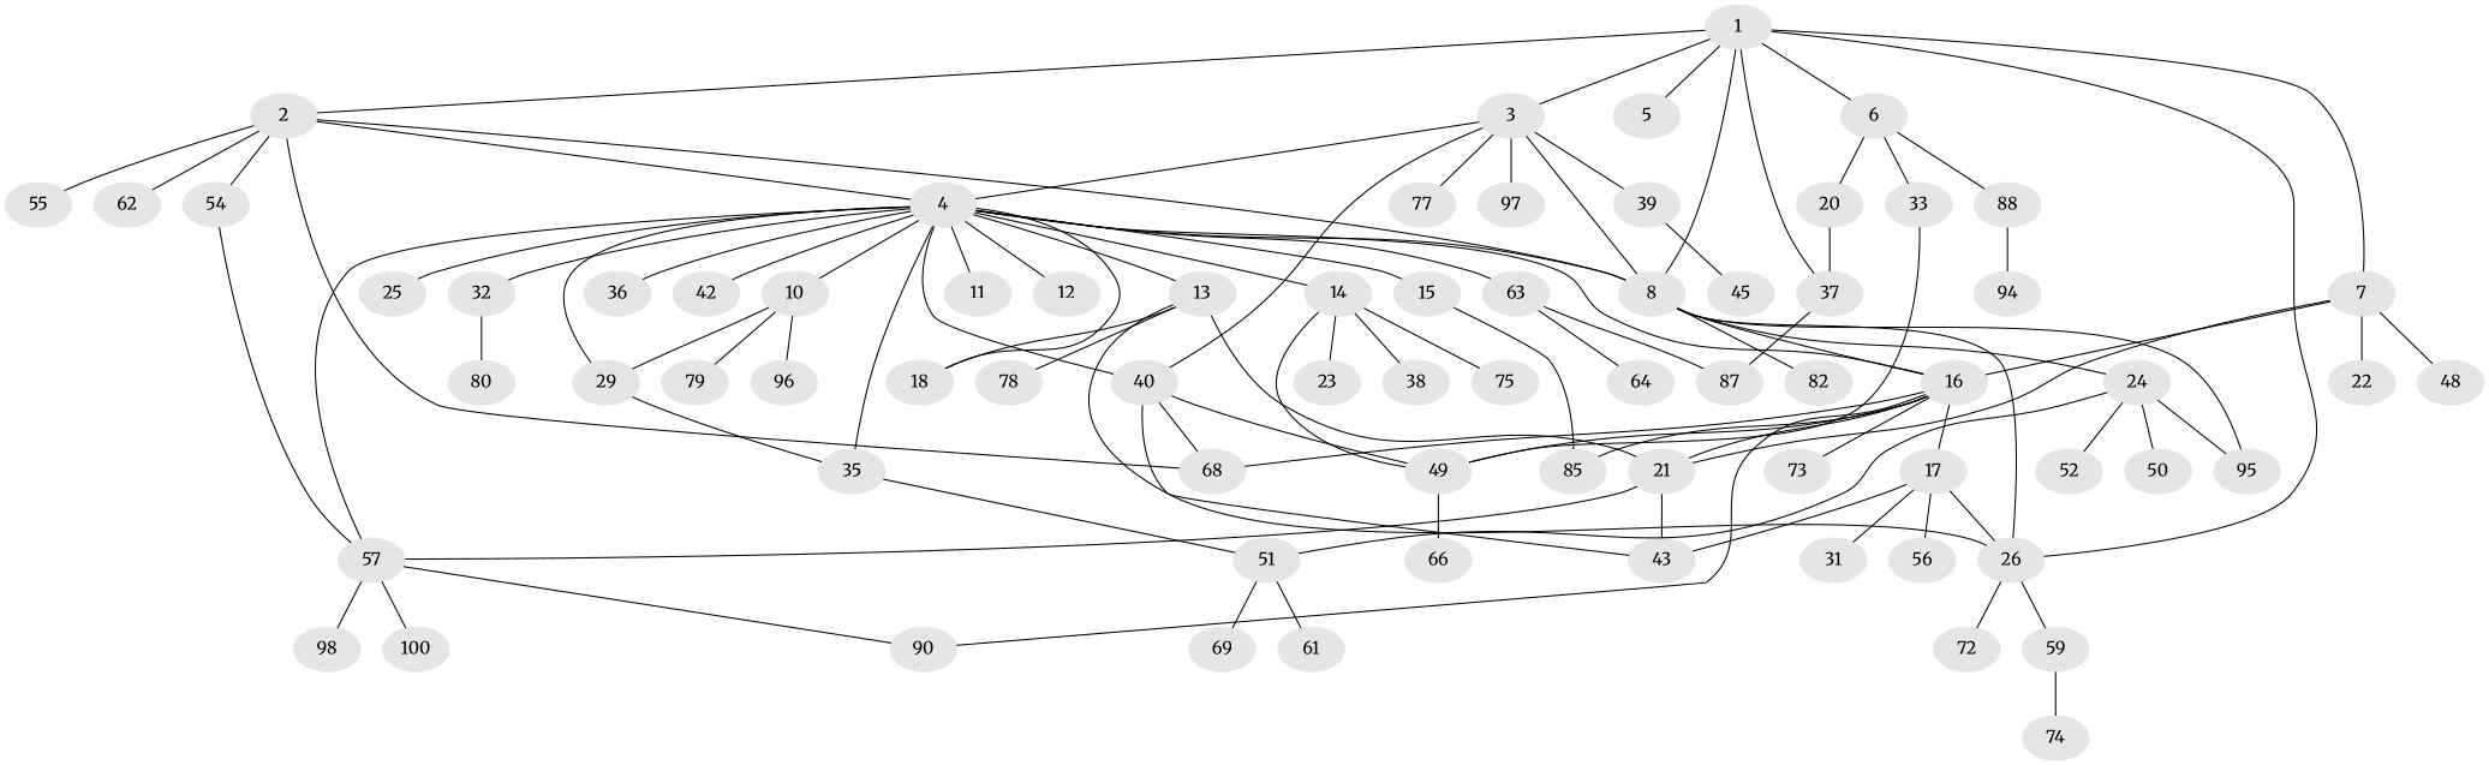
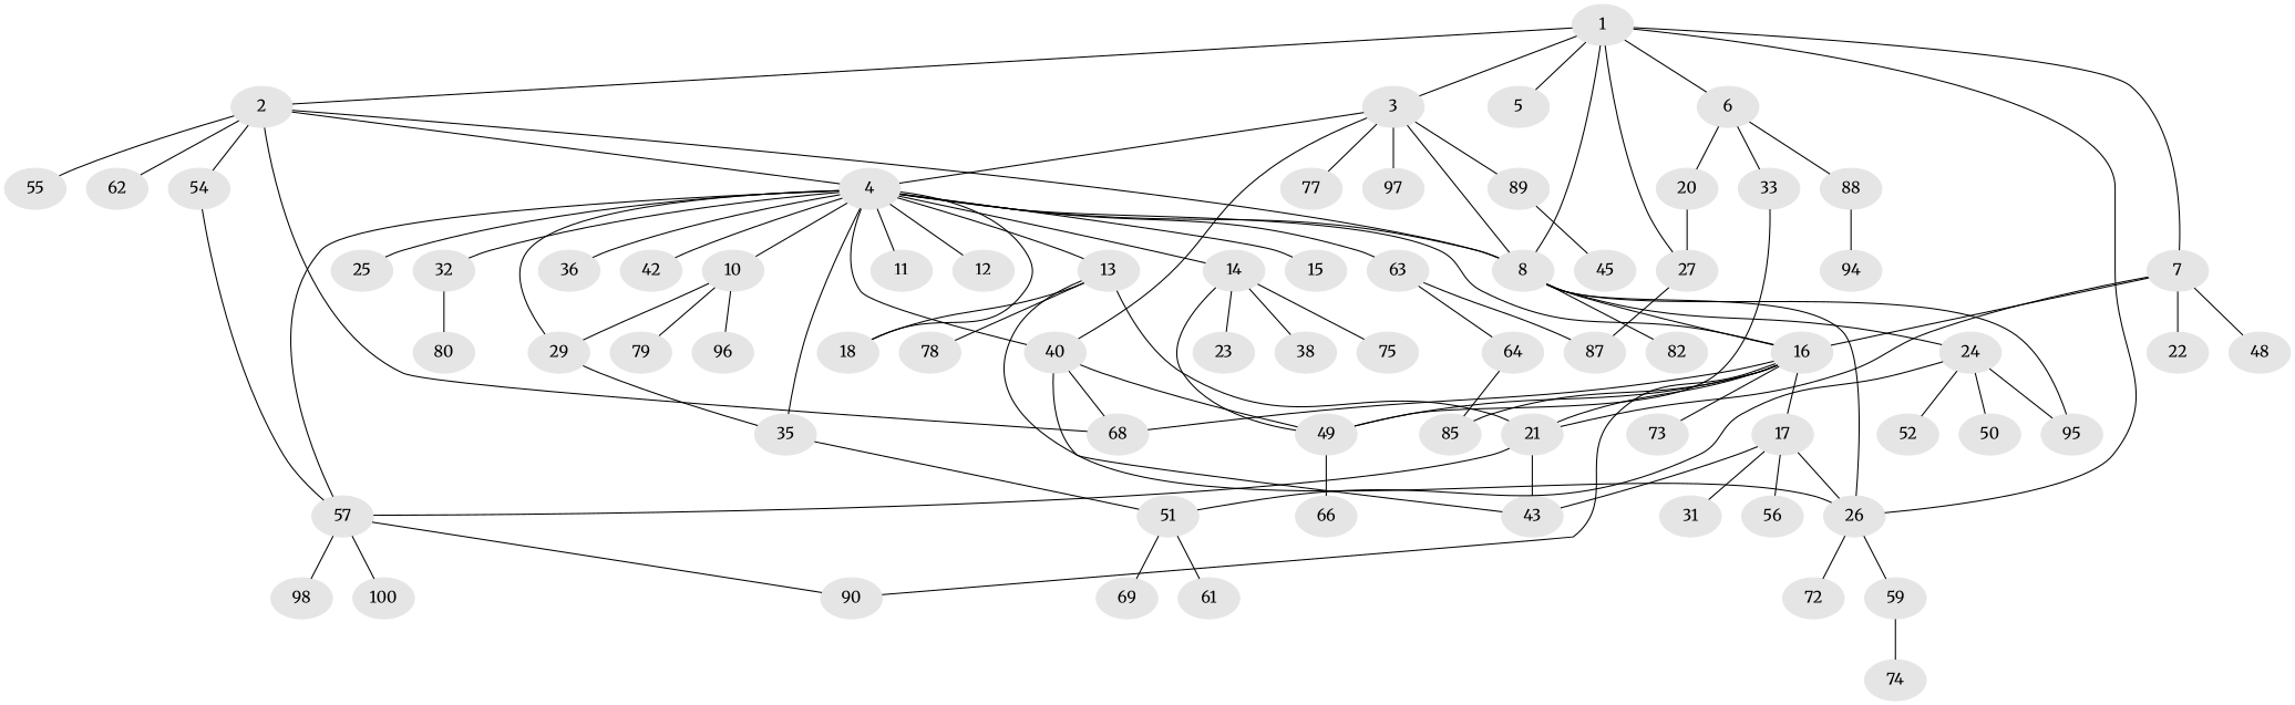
  graph {
    fontname=Merriweather
    node [color=gray90 fontname=Merriweather style=filled]
    edge [fontname=Merriweather]
    1 [super="+92"]
    2 [super="+34"]
    3 [super="+46"]
    5
    6
    7 [super="+65"]
    8 [super="+28"]
    26 [super="+60"]
-   27 [super="+70" label=37]
+   27 [super="+70"]
    4 [super="+9"]
    54
    55
    62
    68 [super="+84"]
-   39 [super="+91"]
+   39 [super="+91" label=89]
    40 [super="+41"]
    77
    97
    20 [super="+93"]
    33
    88
    16 [super="+19"]
    21 [super="+37"]
    22
    48 [super="+81"]
    24 [super="+47"]
    82
    95
    59
    72
    87
    10 [super="+53"]
    11
    12
    13 [super="+44"]
    14 [super="+30"]
    15
    18 [super="+89"]
    25
    29
    32 [super="+71"]
    35 [super="+86"]
    36
    42
    57 [super="+99"]
    63 [super="+76"]
    45
    49 [super="+58"]
    43
    79
    96
    78
    23
    38
    75
    17
    73
    85
    90
    80
    51 [super="+67"]
    98
    100
    64
    94
    50
    52
    66
    31
    56
    61
    69
    74
    1 -- 2
    1 -- 3
    1 -- 5
    1 -- 6
    1 -- 7
    1 -- 8
    1 -- 26
    1 -- 27
    2 -- 8
    2 -- 4
    2 -- 54
    2 -- 55
    2 -- 62
    2 -- 68
    3 -- 8
    3 -- 4
    3 -- 39
    3 -- 40
    3 -- 77
    3 -- 97
    6 -- 20
    6 -- 33
    6 -- 88
    7 -- 16
    7 -- 21
    7 -- 22
    7 -- 48
    8 -- 26
    8 -- 16
    8 -- 24
    8 -- 82
    8 -- 95
    26 -- 59
    26 -- 72
    27 -- 87
    4 -- 8
    4 -- 40
    4 -- 16
    4 -- 10
    4 -- 11
    4 -- 12
    4 -- 13
    4 -- 14
    4 -- 15
    4 -- 18
    4 -- 25
    4 -- 29
    4 -- 32
    4 -- 35
    4 -- 36
    4 -- 42
    4 -- 57
    4 -- 63
    54 -- 57
    39 -- 45
    40 -- 68
    40 -- 49
    40 -- 43
    20 -- 27
    33 -- 49
    88 -- 94
    16 -- 68
    16 -- 21
    16 -- 49
    16 -- 17
    16 -- 73
    16 -- 85
    16 -- 90
    21 -- 57
    21 -- 43
    24 -- 95
    24 -- 51
    24 -- 50
    24 -- 52
    59 -- 74
    10 -- 29
    10 -- 79
    10 -- 96
    13 -- 26
    13 -- 21
    13 -- 18
    13 -- 78
    14 -- 49
    14 -- 23
    14 -- 38
    14 -- 75
    29 -- 35
    32 -- 80
    35 -- 51
    57 -- 90
    57 -- 98
    57 -- 100
    63 -- 87
    63 -- 64
    49 -- 66
    17 -- 26
    17 -- 43
    17 -- 31
    17 -- 56
    51 -- 61
    51 -- 69
-   15 -- 85
+   64 -- 85
  }
